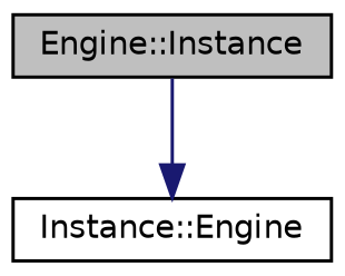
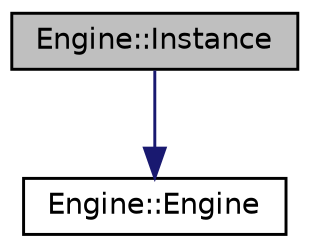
  digraph {
    rankdir=TB
    node [color=black fontname=Helvetica fontsize=10 shape=record style=filled]
    n1 [fillcolor=grey75 fontcolor=black height=0.2 label="Engine::Instance" width=0.4]
-   n2 [fillcolor=white height=0.2 label="Instance::Engine" width=0.4]
+   n2 [fillcolor=white height=0.2 label="Engine::Engine" width=0.4]
    n1 -> n2 [color=midnightblue fontname=Helvetica fontsize=10 labelfontname=Helvetica labelfontsize=10 style=solid]
  }
